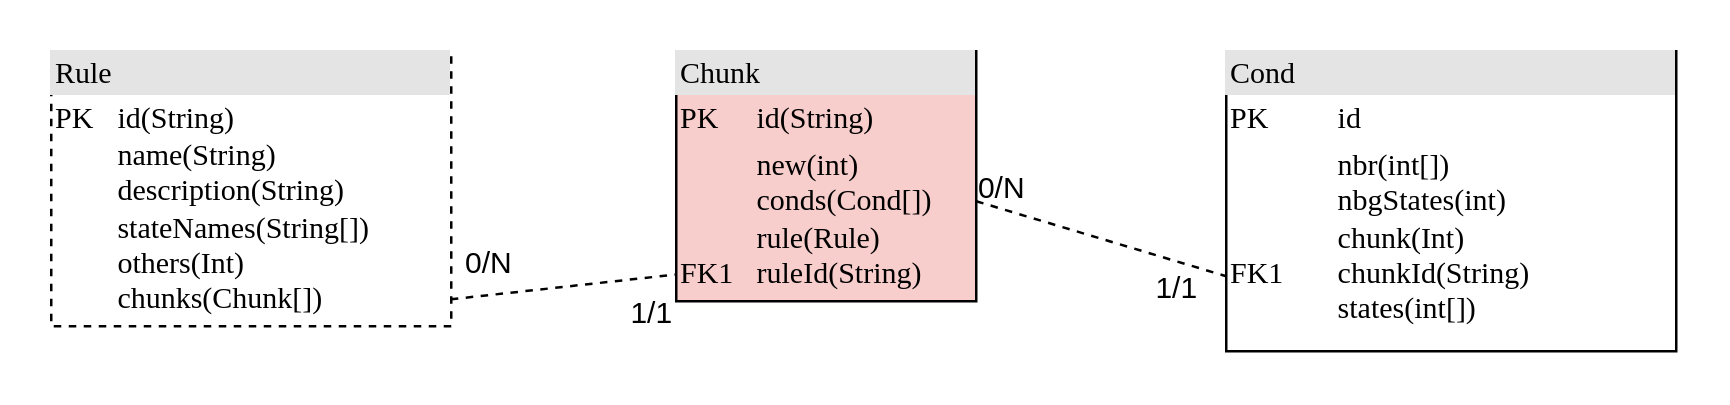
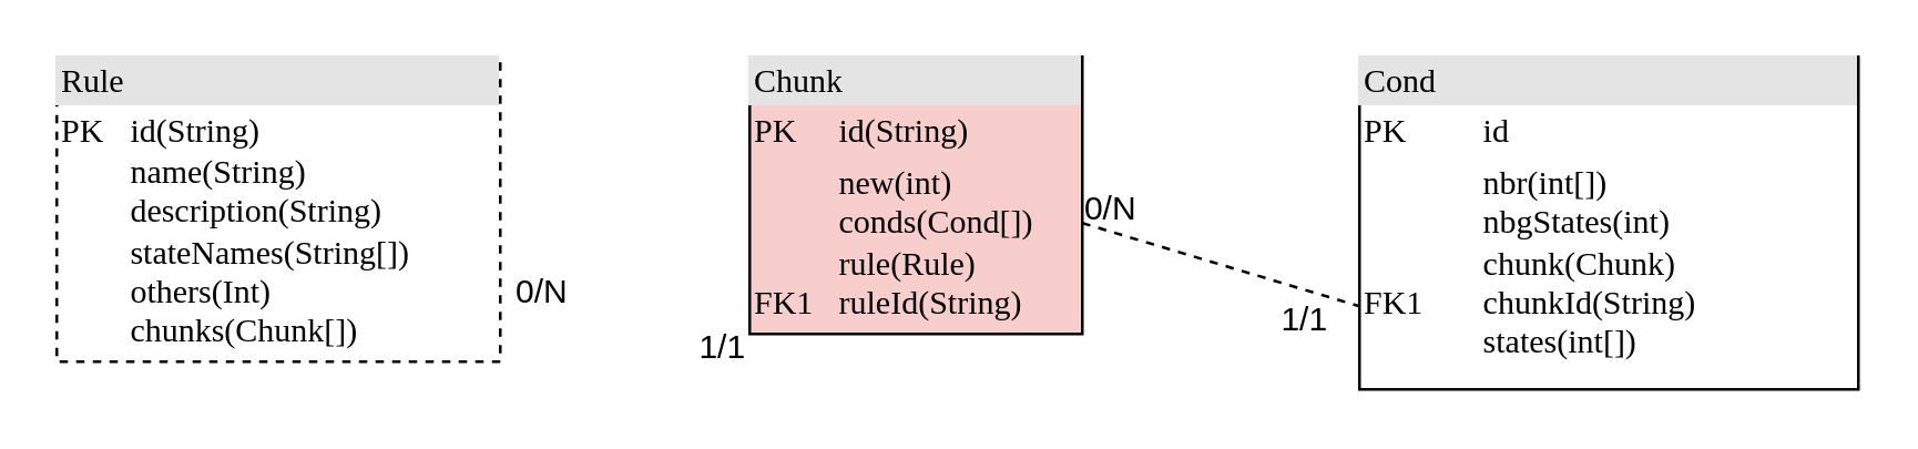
  <mxCell id="0" />
  <mxCell id="1" parent="0" />
  <mxCell id="2" value="&lt;div style=&quot;box-sizing: border-box ; width: 100% ; background: #e4e4e4 ; padding: 2px&quot;&gt;Rule&lt;/div&gt;&lt;table style=&quot;width: 100% ; font-size: 1em&quot; cellpadding=&quot;2&quot; cellspacing=&quot;0&quot;&gt;&lt;tbody&gt;&lt;tr&gt;&lt;td&gt;PK&lt;br&gt;&lt;br&gt;&lt;br&gt;&lt;br&gt;&lt;br&gt;&lt;br&gt;&lt;/td&gt;&lt;td&gt;id(String)&lt;br&gt;name(String)&lt;br&gt;description(String)&lt;br&gt;stateNames(String[])&lt;br&gt;others(Int)&lt;br&gt;chunks(Chunk[])&lt;br&gt;&lt;/td&gt;&lt;/tr&gt;&lt;tr&gt;&lt;td&gt;&lt;br&gt;&lt;/td&gt;&lt;td&gt;&lt;br&gt;&lt;/td&gt;&lt;/tr&gt;&lt;tr&gt;&lt;td&gt;&lt;/td&gt;&lt;td&gt;&lt;br&gt;&lt;/td&gt;&lt;/tr&gt;&lt;/tbody&gt;&lt;/table&gt;" style="verticalAlign=top;align=left;overflow=fill;html=1;rounded=0;shadow=0;comic=0;labelBackgroundColor=none;strokeWidth=1;fontFamily=Verdana;fontSize=12;dashed=1;" parent="1" vertex="1"><mxGeometry x="20" y="20" width="160" height="110" as="geometry" /></mxCell>
- <mxCell id="3" value="&lt;div style=&quot;box-sizing: border-box ; width: 100% ; background: #e4e4e4 ; padding: 2px&quot;&gt;Cond&lt;/div&gt;&lt;table style=&quot;width: 100% ; font-size: 1em&quot; cellpadding=&quot;2&quot; cellspacing=&quot;0&quot;&gt;&lt;tbody&gt;&lt;tr&gt;&lt;td&gt;PK&lt;/td&gt;&lt;td&gt;id&lt;br&gt;&lt;/td&gt;&lt;/tr&gt;&lt;tr&gt;&lt;td&gt;&lt;br&gt;&lt;br&gt;FK1&lt;/td&gt;&lt;td&gt;nbr(int[])&lt;br&gt;nbgStates(int)&lt;br&gt;chunk(Int)&lt;br&gt;chunkId(String)&lt;br&gt;states(int[])&lt;/td&gt;&lt;/tr&gt;&lt;tr&gt;&lt;td&gt;&lt;br&gt;&lt;/td&gt;&lt;td&gt;&lt;/td&gt;&lt;/tr&gt;&lt;/tbody&gt;&lt;/table&gt;" style="verticalAlign=top;align=left;overflow=fill;html=1;rounded=0;shadow=0;comic=0;labelBackgroundColor=none;strokeWidth=1;fontFamily=Verdana;fontSize=12" parent="1" vertex="1"><mxGeometry x="490" y="20" width="180" height="120" as="geometry" /></mxCell>
+ <mxCell id="3" value="&lt;div style=&quot;box-sizing: border-box ; width: 100% ; background: #e4e4e4 ; padding: 2px&quot;&gt;Cond&lt;/div&gt;&lt;table style=&quot;width: 100% ; font-size: 1em&quot; cellpadding=&quot;2&quot; cellspacing=&quot;0&quot;&gt;&lt;tbody&gt;&lt;tr&gt;&lt;td&gt;PK&lt;/td&gt;&lt;td&gt;id&lt;br&gt;&lt;/td&gt;&lt;/tr&gt;&lt;tr&gt;&lt;td&gt;&lt;br&gt;&lt;br&gt;FK1&lt;/td&gt;&lt;td&gt;nbr(int[])&lt;br&gt;nbgStates(int)&lt;br&gt;chunk(Chunk)&lt;br&gt;chunkId(String)&lt;br&gt;states(int[])&lt;/td&gt;&lt;/tr&gt;&lt;tr&gt;&lt;td&gt;&lt;br&gt;&lt;/td&gt;&lt;td&gt;&lt;/td&gt;&lt;/tr&gt;&lt;/tbody&gt;&lt;/table&gt;" style="verticalAlign=top;align=left;overflow=fill;html=1;rounded=0;shadow=0;comic=0;labelBackgroundColor=none;strokeWidth=1;fontFamily=Verdana;fontSize=12" parent="1" vertex="1"><mxGeometry x="490" y="20" width="180" height="120" as="geometry" /></mxCell>
  <mxCell id="4" value="&lt;div style=&quot;box-sizing: border-box ; width: 100% ; background: #e4e4e4 ; padding: 2px&quot;&gt;Chunk&lt;/div&gt;&lt;table style=&quot;width: 100% ; font-size: 1em&quot; cellpadding=&quot;2&quot; cellspacing=&quot;0&quot;&gt;&lt;tbody&gt;&lt;tr&gt;&lt;td&gt;PK&lt;/td&gt;&lt;td&gt;id(String)&lt;/td&gt;&lt;/tr&gt;&lt;tr&gt;&lt;td&gt;&lt;br&gt;&lt;br&gt;&lt;br&gt;FK1&lt;/td&gt;&lt;td&gt;new(int)&lt;br&gt;conds(Cond[])&lt;br&gt;rule(Rule)&lt;br&gt;ruleId(String)&lt;/td&gt;&lt;/tr&gt;&lt;tr&gt;&lt;td&gt;&lt;/td&gt;&lt;td&gt;&lt;br&gt;&lt;/td&gt;&lt;/tr&gt;&lt;/tbody&gt;&lt;/table&gt;" style="verticalAlign=top;align=left;overflow=fill;html=1;rounded=0;shadow=0;comic=0;labelBackgroundColor=none;strokeWidth=1;fontFamily=Verdana;fontSize=12;fillColor=#f8cecc;" parent="1" vertex="1"><mxGeometry x="270" y="20" width="120" height="100" as="geometry" /></mxCell>
- <mxCell id="5" value="" style="endArrow=none;dashed=1;html=1;rounded=0;exitX=0.999;exitY=0.902;exitDx=0;exitDy=0;exitPerimeter=0;entryX=-0.001;entryY=0.893;entryDx=0;entryDy=0;entryPerimeter=0;" parent="1" source="2" target="4" edge="1"><mxGeometry width="50" height="50" relative="1" as="geometry"><mxPoint x="190" y="250" as="sourcePoint" /><mxPoint x="240" y="200" as="targetPoint" /></mxGeometry></mxCell>
  <mxCell id="6" value="" style="endArrow=none;dashed=1;html=1;rounded=0;entryX=0;entryY=0.75;entryDx=0;entryDy=0;" parent="1" target="3" edge="1"><mxGeometry width="50" height="50" relative="1" as="geometry"><mxPoint x="390" y="80" as="sourcePoint" /><mxPoint x="460" y="210" as="targetPoint" /></mxGeometry></mxCell>
  <mxCell id="7" value="0/N" style="text;strokeColor=none;fillColor=none;align=left;verticalAlign=middle;spacingLeft=4;spacingRight=4;overflow=hidden;points=[[0,0.5],[1,0.5]];portConstraint=eastwest;rotatable=0;whiteSpace=wrap;html=1;" parent="1" vertex="1"><mxGeometry x="180" y="90" width="30" height="30" as="geometry" /></mxCell>
  <mxCell id="8" value="1/1" style="text;html=1;align=center;verticalAlign=middle;resizable=0;points=[];autosize=1;strokeColor=none;fillColor=none;" parent="1" vertex="1"><mxGeometry x="240" y="110" width="40" height="30" as="geometry" /></mxCell>
  <mxCell id="9" value="0/N" style="text;html=1;align=center;verticalAlign=middle;resizable=0;points=[];autosize=1;strokeColor=none;fillColor=none;" parent="1" vertex="1"><mxGeometry x="380" y="60" width="40" height="30" as="geometry" /></mxCell>
  <mxCell id="10" value="1/1" style="text;html=1;align=center;verticalAlign=middle;resizable=0;points=[];autosize=1;strokeColor=none;fillColor=none;" parent="1" vertex="1"><mxGeometry x="450" y="100" width="40" height="30" as="geometry" /></mxCell>
